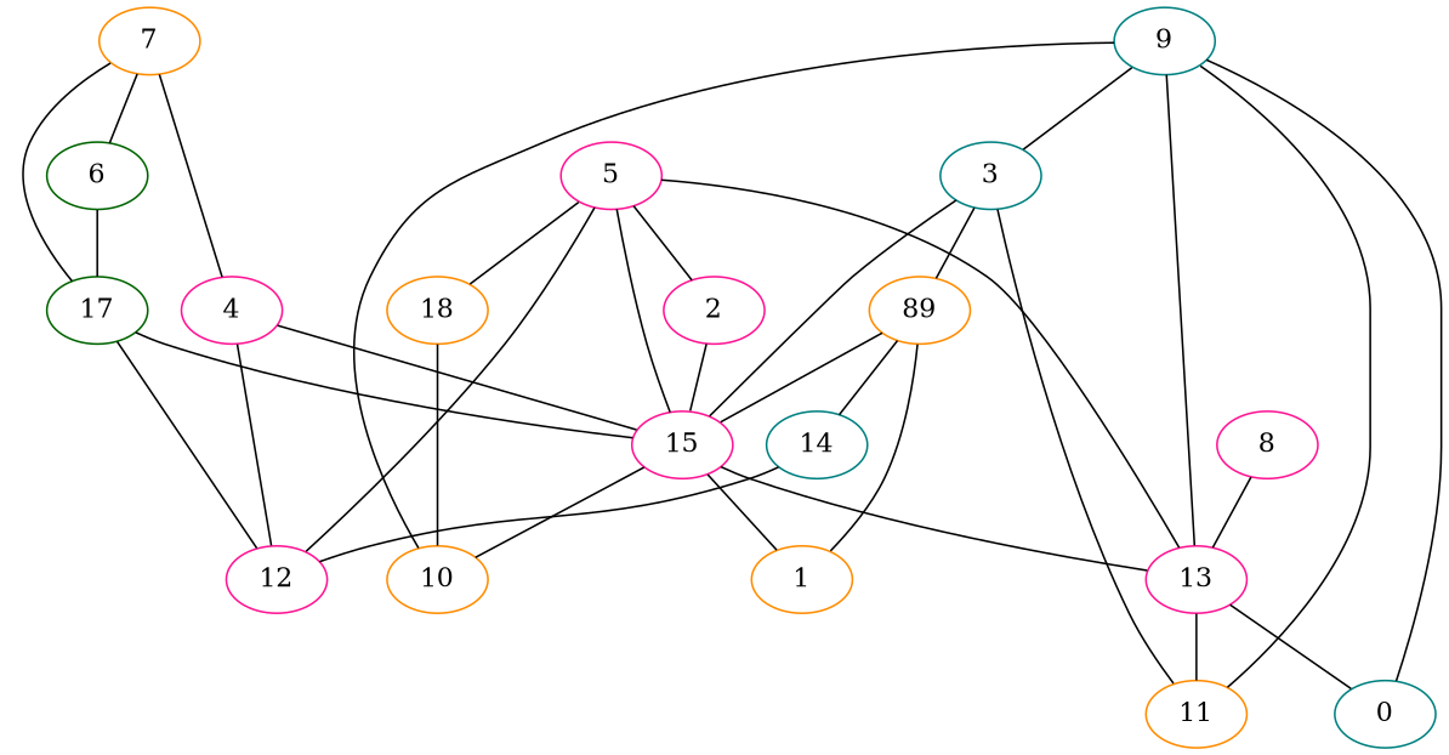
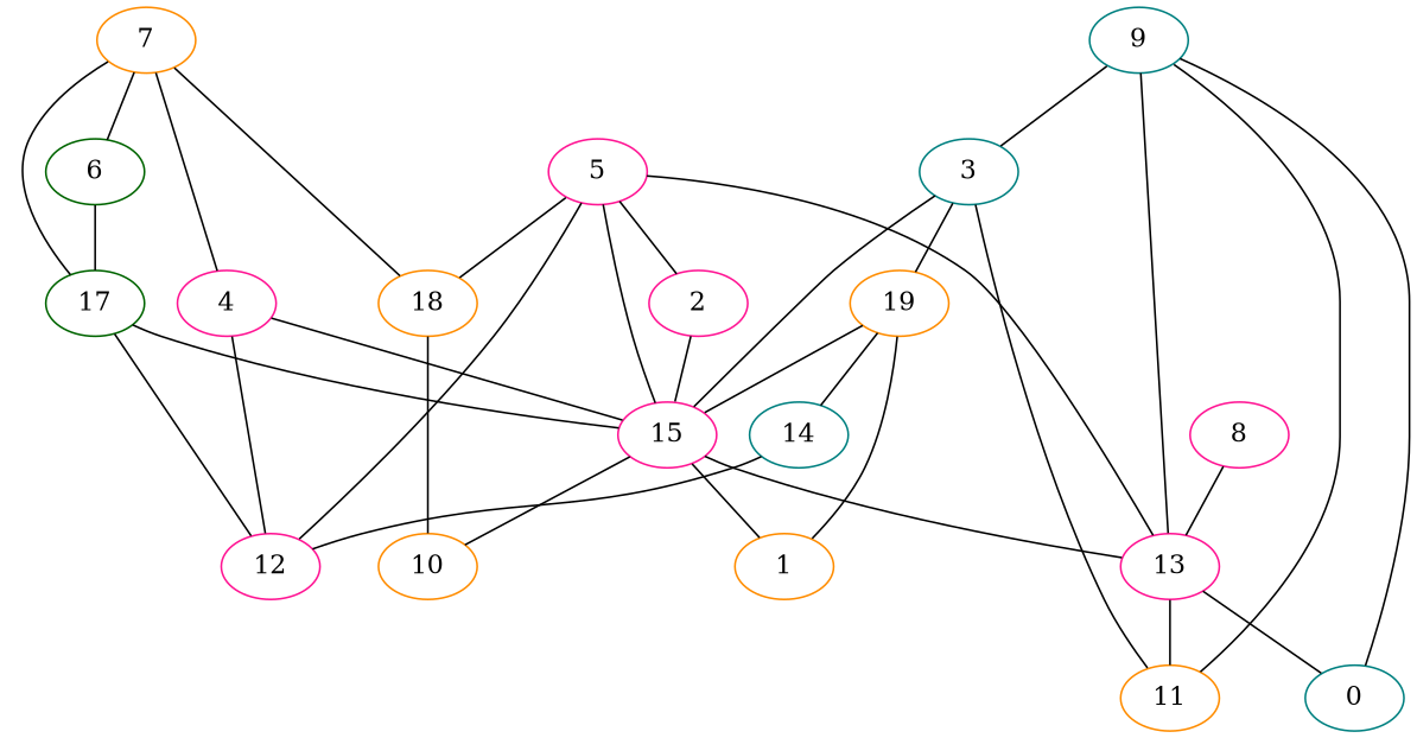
  digraph {
    node [color=deeppink]
    edge [color=black dir=none]
    6 [color=darkgreen]
    17 [color=darkgreen]
    15
    12
-   19 [color=darkorange label=89]
+   19 [color=darkorange]
    14 [color=teal]
    1 [color=darkorange]
    13
    10 [color=darkorange]
    8
    11 [color=darkorange]
    0 [color=teal]
    4
    3 [color=teal]
    5
    2
    18 [color=darkorange]
    9 [color=teal]
    7 [color=darkorange]
    subgraph sub_1 {
      6
      17
      15
      12
      19
      14
      1
      13
      10
      8
      11
      0
      4
      3
      5
      2
      18
      9
      7
    }
    6 -> 17
    17 -> 15
    17 -> 12
    15 -> 1
    15 -> 13
    15 -> 10
    19 -> 15
    19 -> 14
    19 -> 1
    14 -> 12
    13 -> 11
    13 -> 0
    8 -> 13
    4 -> 15
    4 -> 12
    3 -> 15
    3 -> 19
    3 -> 11
    5 -> 15
    5 -> 12
    5 -> 13
    5 -> 2
    5 -> 18
    2 -> 15
    18 -> 10
    9 -> 13
-   9 -> 10
    9 -> 11
    9 -> 0
    9 -> 3
    7 -> 6
    7 -> 17
    7 -> 4
+   7 -> 18
  }
